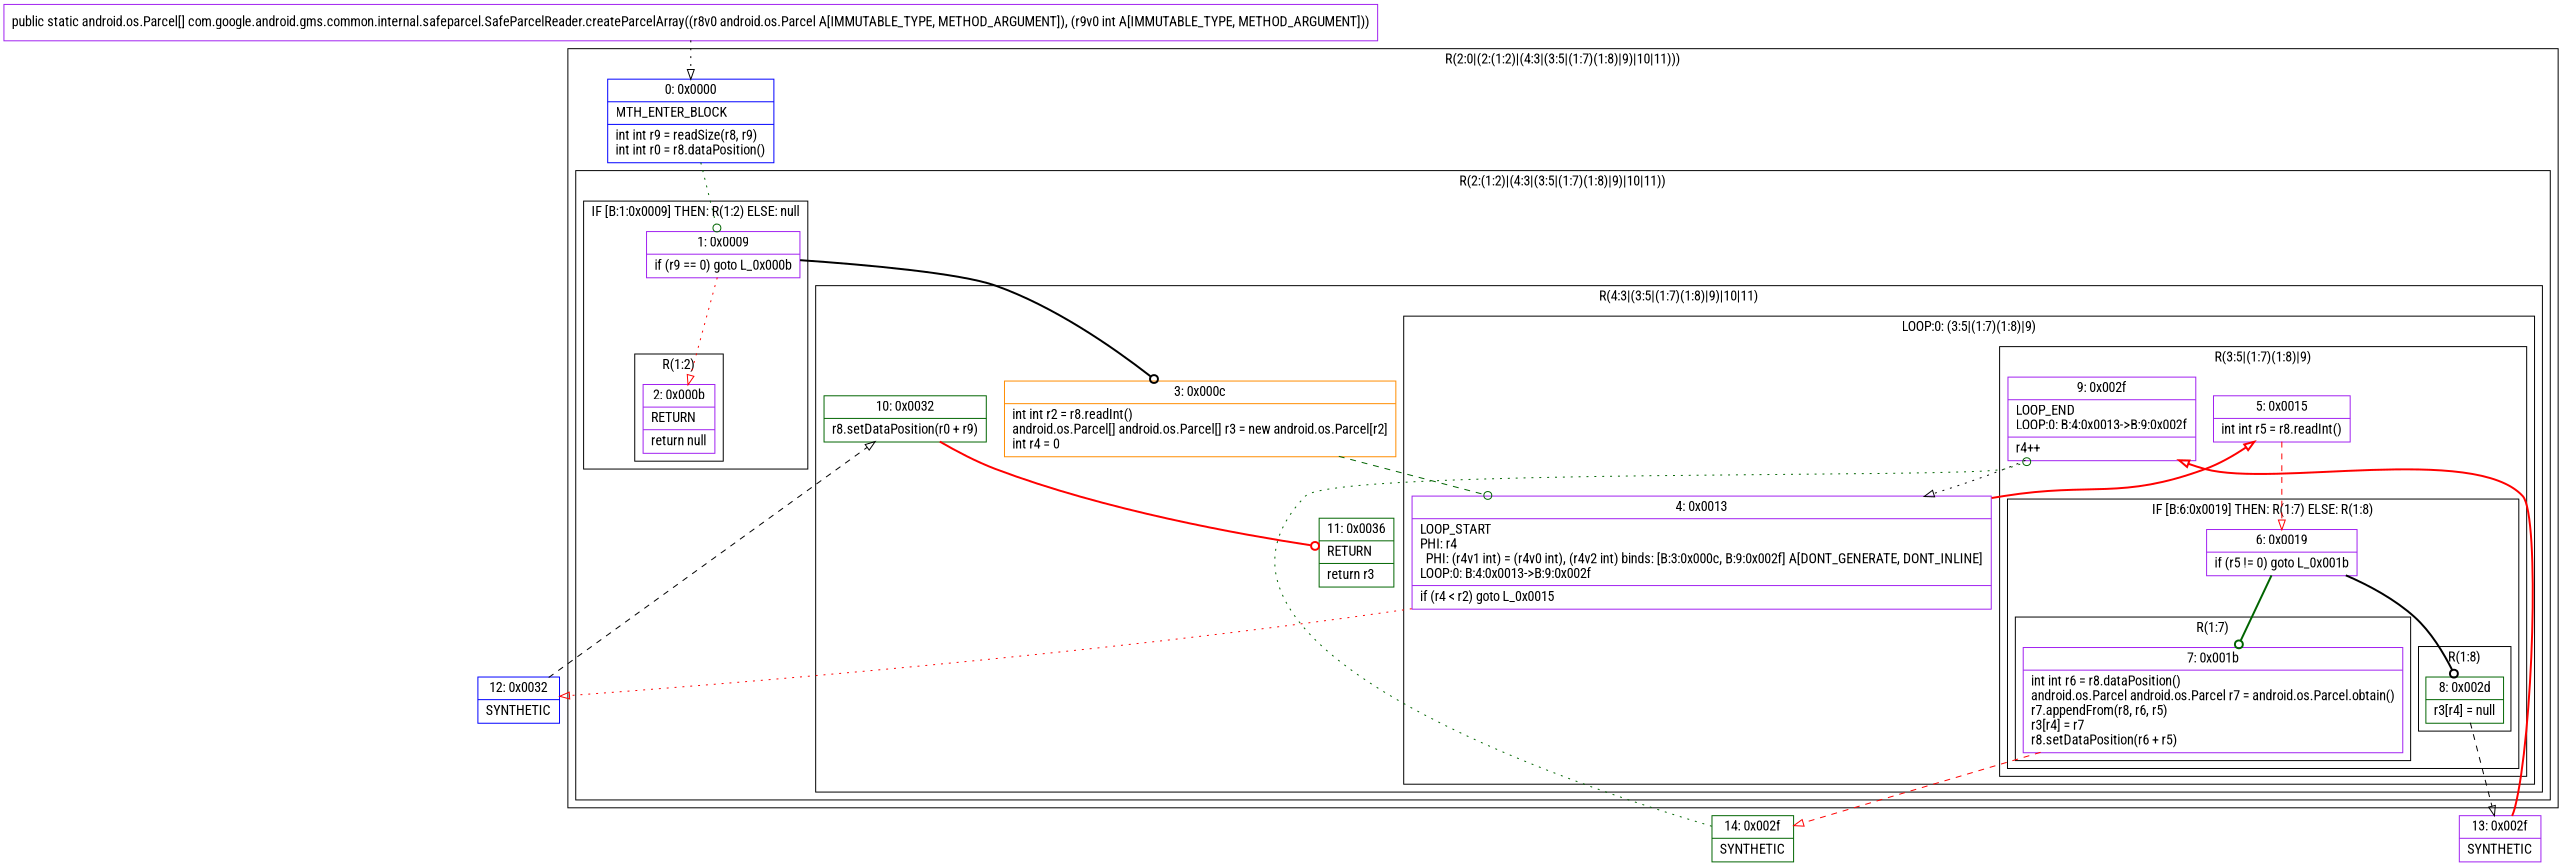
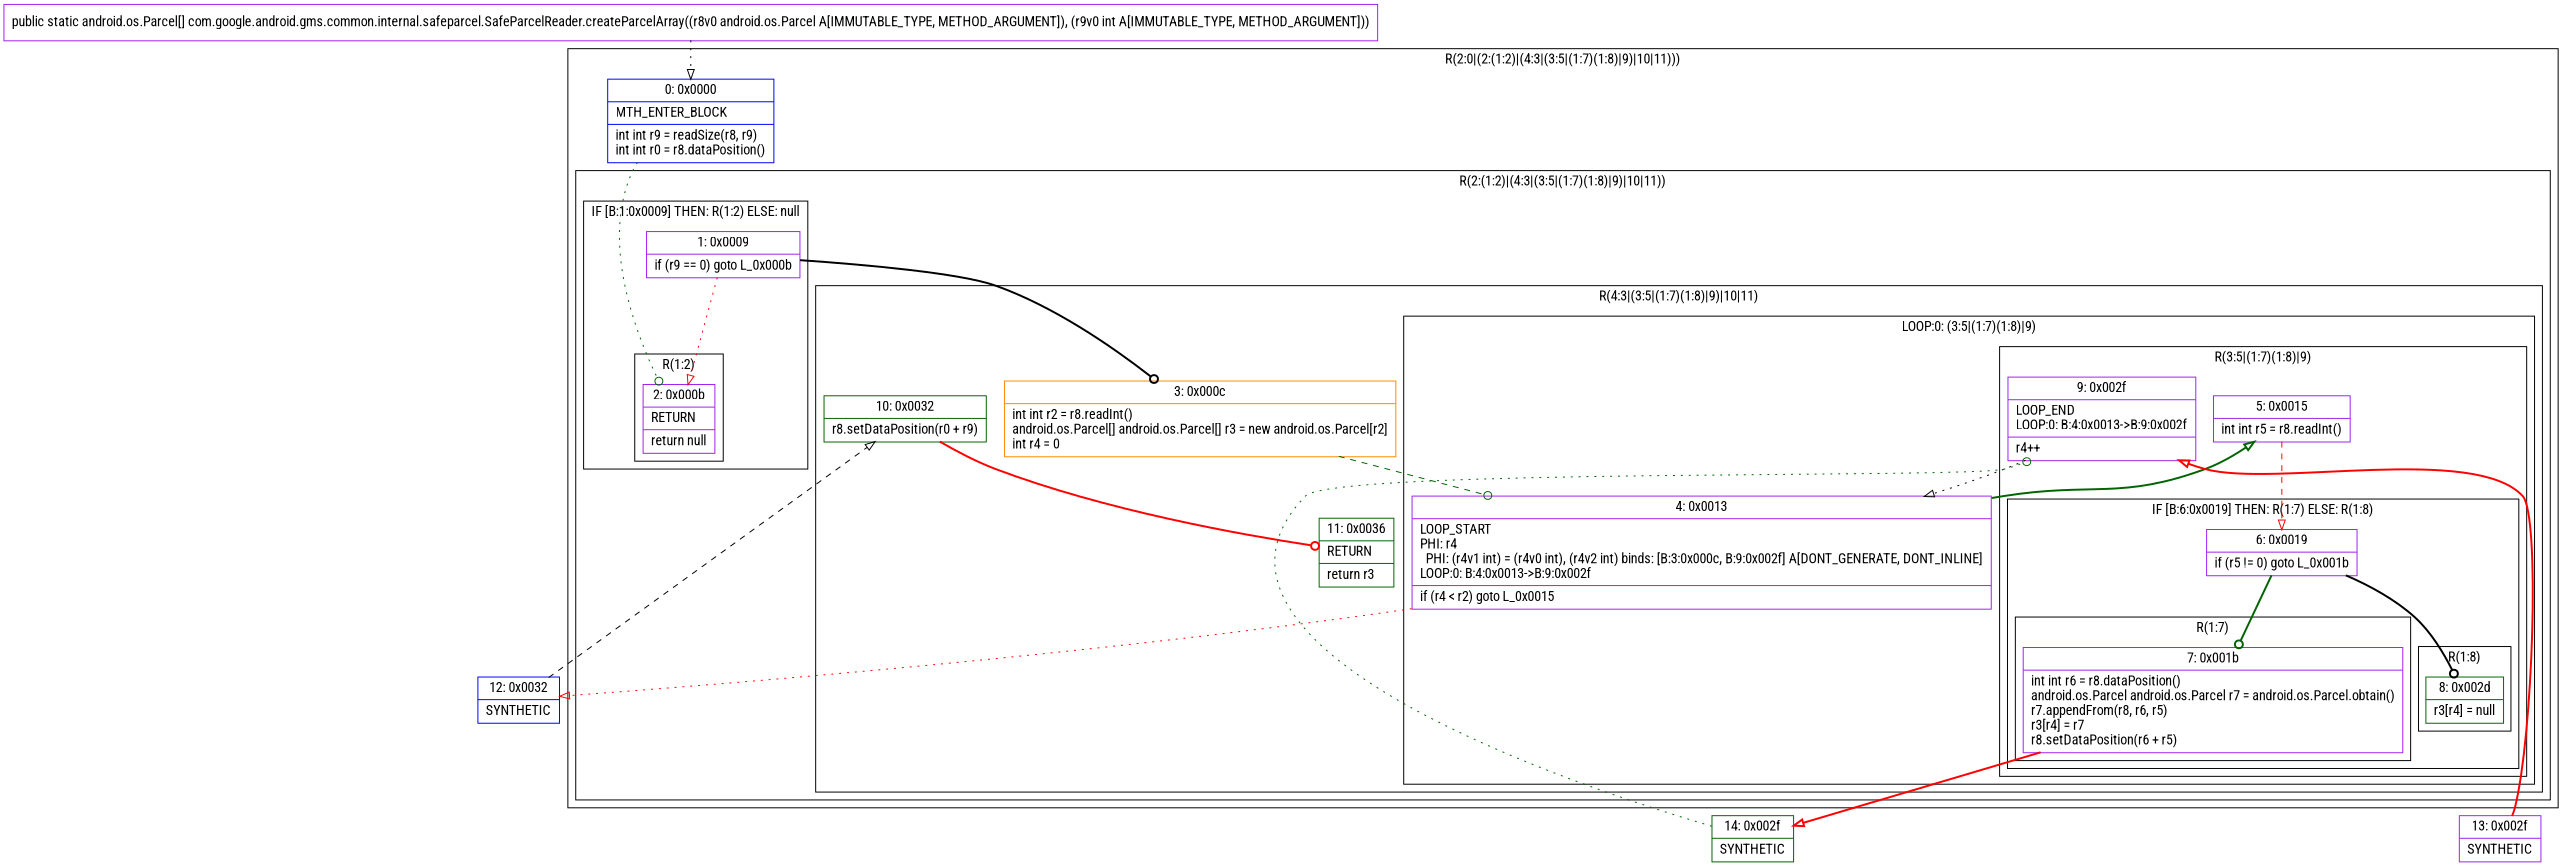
  digraph {
    fontname="Roboto Condensed"
    node [color=purple fontname="Roboto Condensed" shape=record]
    edge [arrowhead=onormal color=red fontname="Roboto Condensed" style=bold]
    n1 [label="{2\:\ 0x000b|RETURN\l|return null\l}"]
    n2 [label="{1\:\ 0x0009|if (r9 == 0) goto L_0x000b\l}"]
    n3 [label="{7\:\ 0x001b|int int r6 = r8.dataPosition()\landroid.os.Parcel android.os.Parcel r7 = android.os.Parcel.obtain()\lr7.appendFrom(r8, r6, r5)\lr3[r4] = r7\lr8.setDataPosition(r6 + r5)\l}"]
    n4 [color=darkgreen label="{8\:\ 0x002d|r3[r4] = null\l}"]
    n5 [label="{6\:\ 0x0019|if (r5 != 0) goto L_0x001b\l}"]
    n6 [label="{5\:\ 0x0015|int int r5 = r8.readInt()\l}"]
    n7 [label="{9\:\ 0x002f|LOOP_END\lLOOP:0: B:4:0x0013\-\>B:9:0x002f\l|r4++\l}"]
    n8 [label="{4\:\ 0x0013|LOOP_START\lPHI: r4 \l  PHI: (r4v1 int) = (r4v0 int), (r4v2 int) binds: [B:3:0x000c, B:9:0x002f] A[DONT_GENERATE, DONT_INLINE]\lLOOP:0: B:4:0x0013\-\>B:9:0x002f\l|if (r4 \< r2) goto L_0x0015\l}"]
    n9 [color=darkorange label="{3\:\ 0x000c|int int r2 = r8.readInt()\landroid.os.Parcel[] android.os.Parcel[] r3 = new android.os.Parcel[r2]\lint r4 = 0\l}"]
    n10 [color=darkgreen label="{10\:\ 0x0032|r8.setDataPosition(r0 + r9)\l}"]
    n11 [color=darkgreen label="{11\:\ 0x0036|RETURN\l|return r3\l}"]
    n12 [color=blue label="{0\:\ 0x0000|MTH_ENTER_BLOCK\l|int int r9 = readSize(r8, r9)\lint int r0 = r8.dataPosition()\l}"]
    n13 [color=darkgreen label="{14\:\ 0x002f|SYNTHETIC\l}"]
    n14 [label="{13\:\ 0x002f|SYNTHETIC\l}"]
    n15 [color=blue label="{12\:\ 0x0032|SYNTHETIC\l}"]
    n16 [label="{public static android.os.Parcel[] com.google.android.gms.common.internal.safeparcel.SafeParcelReader.createParcelArray((r8v0 android.os.Parcel A[IMMUTABLE_TYPE, METHOD_ARGUMENT]), (r9v0 int A[IMMUTABLE_TYPE, METHOD_ARGUMENT])) }"]
    subgraph cluster_1 {
      label="R(2:0|(2:(1:2)|(4:3|(3:5|(1:7)(1:8)|9)|10|11)))"
      n12
      subgraph cluster_2 {
        label="R(2:(1:2)|(4:3|(3:5|(1:7)(1:8)|9)|10|11))"
        subgraph cluster_3 {
          label="IF [B:1:0x0009] THEN: R(1:2) ELSE: null"
          n2
          subgraph cluster_4 {
            label="R(1:2)"
            n1
          }
        }
        subgraph cluster_5 {
          label="R(4:3|(3:5|(1:7)(1:8)|9)|10|11)"
          n9
          n10
          n11
          subgraph cluster_6 {
            label="LOOP:0: (3:5|(1:7)(1:8)|9)"
            n8
            subgraph cluster_7 {
              label="R(3:5|(1:7)(1:8)|9)"
              n6
              n7
              subgraph cluster_8 {
                label="IF [B:6:0x0019] THEN: R(1:7) ELSE: R(1:8)"
                n5
                subgraph cluster_9 {
                  label="R(1:7)"
                  n3
                }
                subgraph cluster_10 {
                  label="R(1:8)"
                  n4
                }
              }
            }
          }
        }
      }
    }
    n2 -> n1 [style=dotted]
    n2 -> n9 [arrowhead=odot color=black]
-   n3 -> n13 [style=dashed]
-   n4 -> n14 [color=black style=dashed]
+   n3 -> n13
    n5 -> n3 [arrowhead=odot color=darkgreen]
    n5 -> n4 [arrowhead=odot color=black]
    n6 -> n5 [style=dashed]
    n7 -> n8 [color=black style=dotted]
-   n8 -> n6
+   n8 -> n6 [color=darkgreen]
    n8 -> n15 [style=dotted]
    n9 -> n8 [arrowhead=odot color=darkgreen style=dashed]
    n10 -> n11 [arrowhead=odot]
-   n12 -> n2 [arrowhead=odot color=darkgreen style=dotted]
+   n12 -> n1 [arrowhead=odot color=darkgreen style=dotted]
    n13 -> n7 [arrowhead=odot color=darkgreen style=dotted]
    n14 -> n7
    n15 -> n10 [color=black style=dashed]
    n16 -> n12 [color=black style=dotted]
  }
